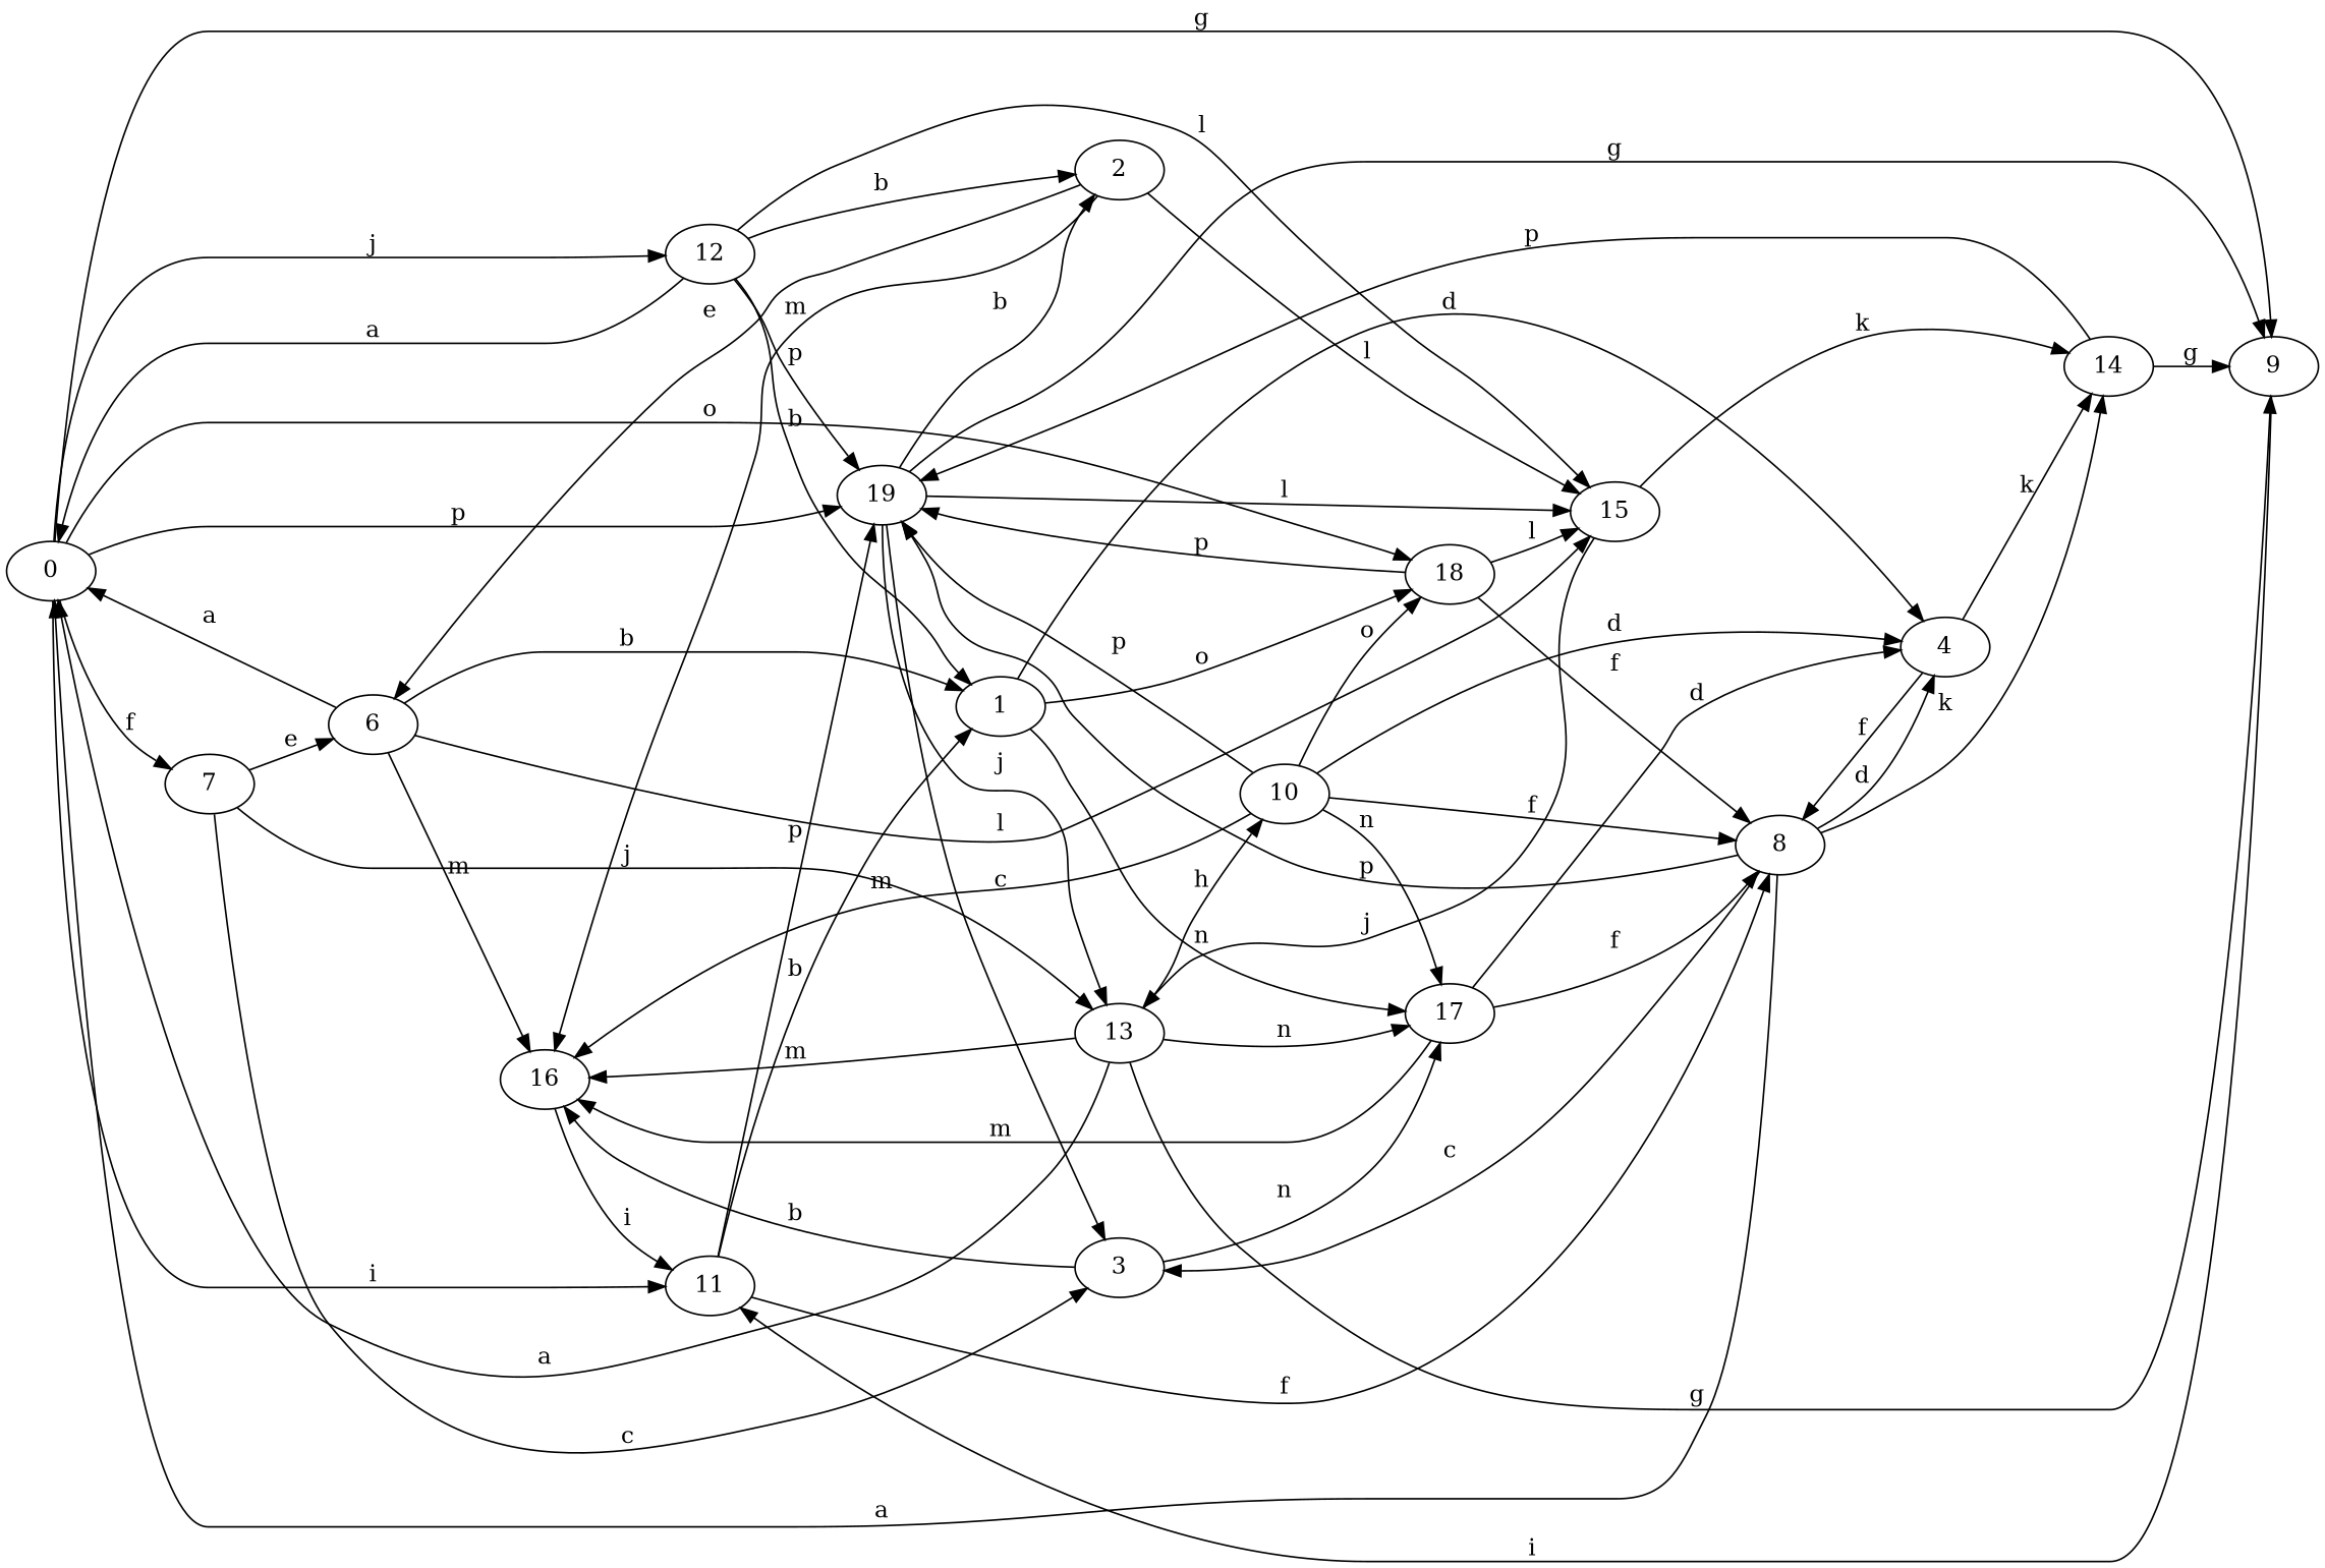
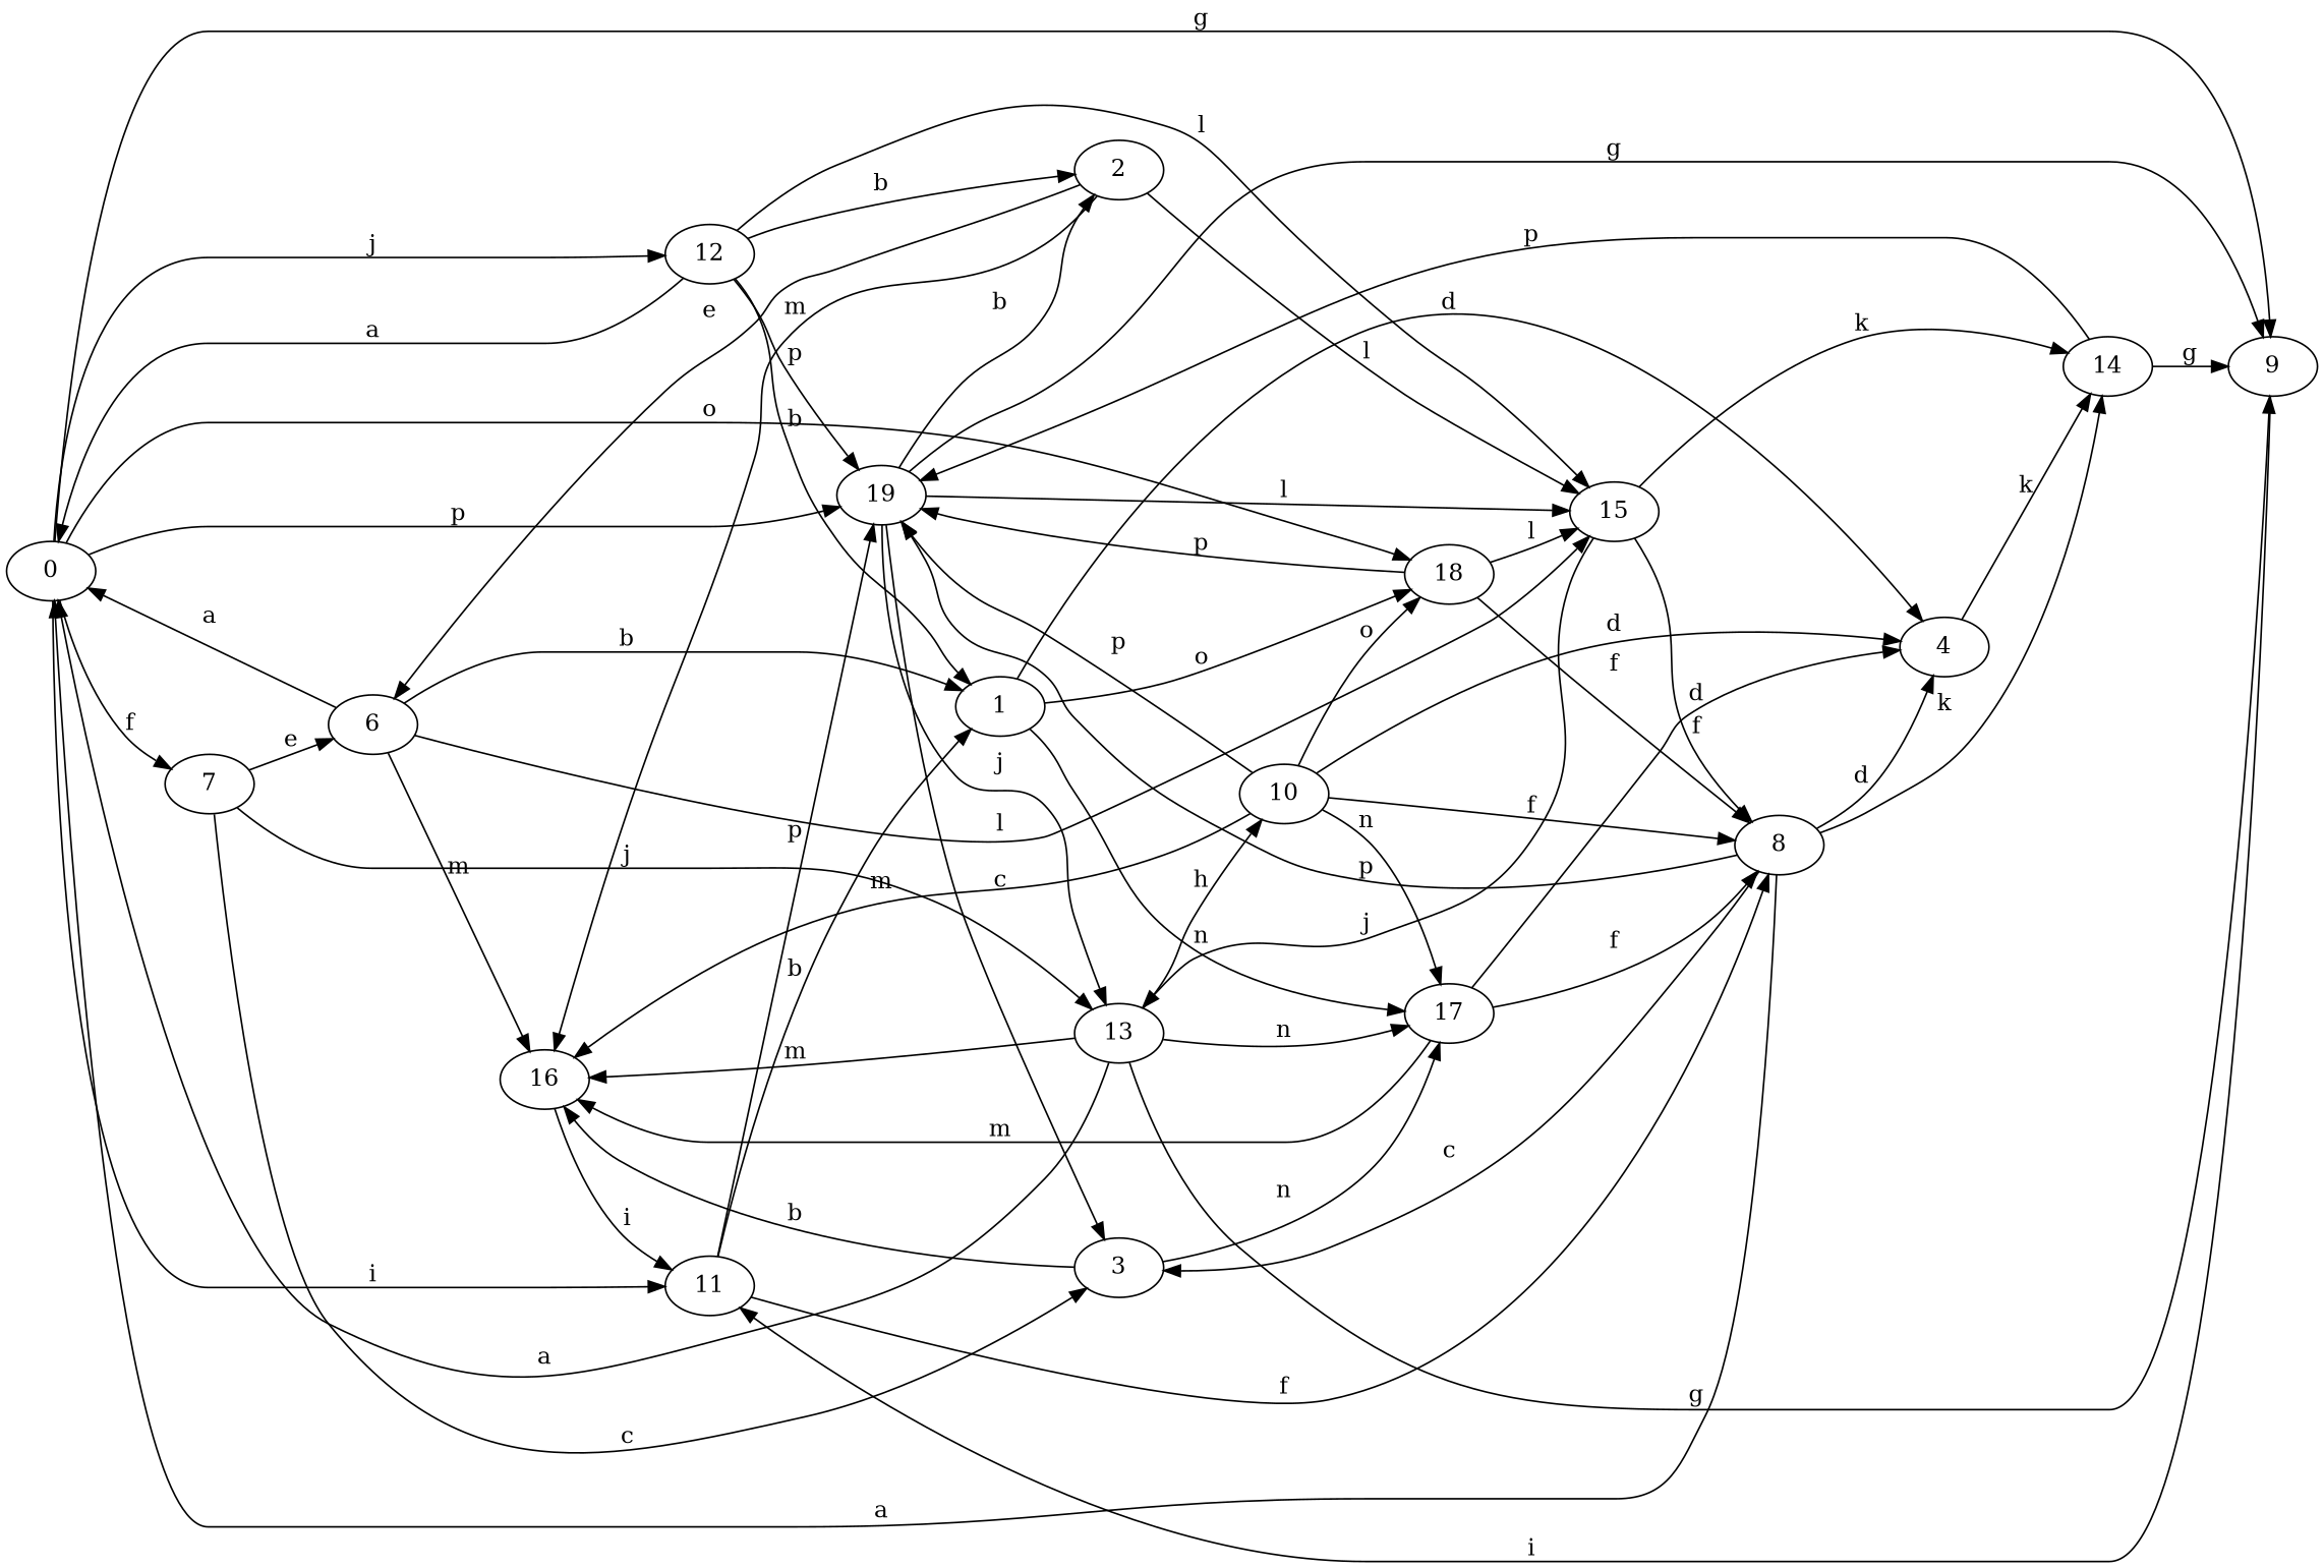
  strict digraph {
    rankdir=LR
    0
    7
    9
    11
    12
    18
    19
    6
    3
    13
    1
    8
    2
    15
    4
    17
    14
    16
    10
    0 -> 7 [label=f]
    0 -> 9 [label=g]
    0 -> 11 [label=i]
    0 -> 12 [label=j]
    0 -> 18 [label=o]
    0 -> 19 [label=p]
    7 -> 6 [label=e]
    7 -> 3 [label=c]
    7 -> 13 [label=j]
    9 -> 11 [label=i]
    11 -> 19 [label=p]
    11 -> 1 [label=b]
    11 -> 8 [label=f]
    12 -> 0 [label=a]
    12 -> 19 [label=p]
    12 -> 1 [label=b]
    12 -> 2 [label=b]
    12 -> 15 [label=l]
    18 -> 19 [label=p]
    18 -> 8 [label=f]
    18 -> 15 [label=l]
    19 -> 9 [label=g]
    19 -> 3 [label=c]
    19 -> 13 [label=j]
    19 -> 2 [label=b]
    19 -> 15 [label=l]
    6 -> 0 [label=a]
    6 -> 1 [label=b]
    6 -> 15 [label=l]
    6 -> 16 [label=m]
    3 -> 17 [label=n]
    3 -> 16 [label=b]
    13 -> 0 [label=a]
    13 -> 9 [label=g]
    13 -> 17 [label=n]
    13 -> 16 [label=m]
    13 -> 10 [label=h]
    1 -> 18 [label=o]
    1 -> 4 [label=d]
    1 -> 17 [label=n]
    8 -> 0 [label=a]
    8 -> 19 [label=p]
    8 -> 3 [label=c]
    8 -> 4 [label=d]
    8 -> 14 [label=k]
    2 -> 6 [label=e]
    2 -> 15 [label=l]
    2 -> 16 [label=m]
    15 -> 13 [label=j]
    15 -> 14 [label=k]
-   4 -> 8 [label=f]
+   15 -> 8 [label=f]
    4 -> 14 [label=k]
    17 -> 8 [label=f]
    17 -> 4 [label=d]
    17 -> 16 [label=m]
    14 -> 9 [label=g]
    14 -> 19 [label=p]
    16 -> 11 [label=i]
    10 -> 18 [label=o]
    10 -> 19 [label=p]
    10 -> 8 [label=f]
    10 -> 4 [label=d]
    10 -> 17 [label=n]
    10 -> 16 [label=m]
  }
